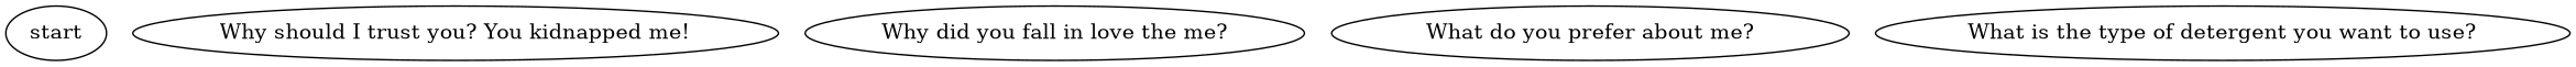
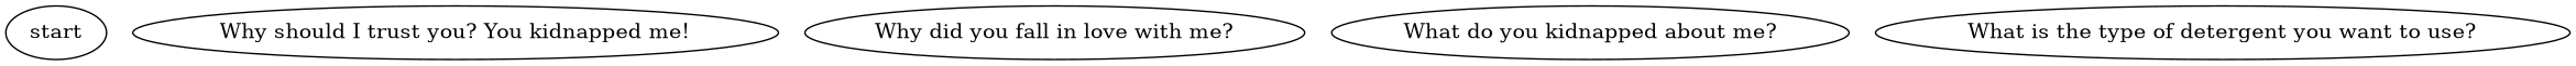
  digraph {
    start
    n2 [label="Why should I trust you? You kidnapped me!"]
-   n3 [label="Why did you fall in love the me?"]
-   n4 [label="What do you prefer about me?"]
+   n3 [label="Why did you fall in love with me?"]
+   n4 [label="What do you kidnapped about me?"]
    n5 [label="What is the type of detergent you want to use?"]
  }
